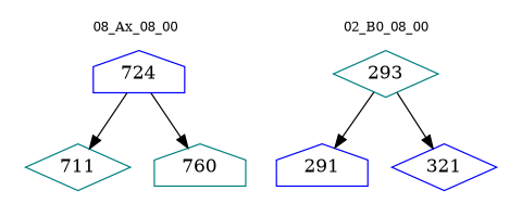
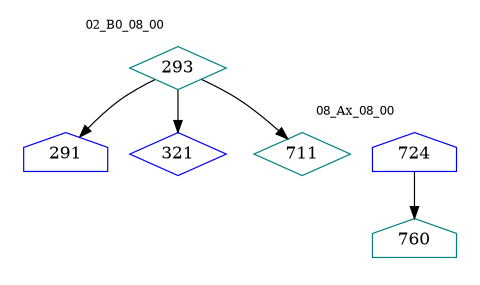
  digraph {
    node [color=blue shape=house]
    edge [color=black]
    n1 [label=724]
    n2 [color=teal label=711 shape=diamond]
    n3 [color=teal label=760]
    n4 [color=teal label=293 shape=diamond]
    n5 [label=291]
    n6 [label=321 shape=diamond]
    subgraph cluster_1 {
      color=white
      fontsize=10
      label="08_Ax_08_00"
      n1
      n2
      n3
    }
    subgraph cluster_2 {
      color=white
      fontsize=10
      label="02_B0_08_00"
      n4
      n5
      n6
    }
-   n1 -> n2
+   n4 -> n2
    n1 -> n3
    n4 -> n5
    n4 -> n6
  }
